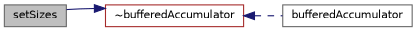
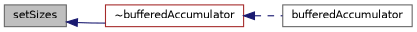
  digraph {
    rankdir=LR
    node [color=gray40 fontname=Helvetica fontsize=10 shape=record]
    edge [color=midnightblue dir=back fontname=Helvetica fontsize=10 labelfontname=Helvetica labelfontsize=10]
    n1 [fillcolor=grey75 fontcolor=black height=0.2 label=setSizes style=filled width=0.4]
    n2 [color=brown height=0.2 label="~bufferedAccumulator" width=0.4]
    n3 [height=0.2 label=bufferedAccumulator width=0.4]
-   n2 -> n1 [style=solid]
+   n1 -> n2 [style=solid]
    n2 -> n3 [style=dashed]
  }
